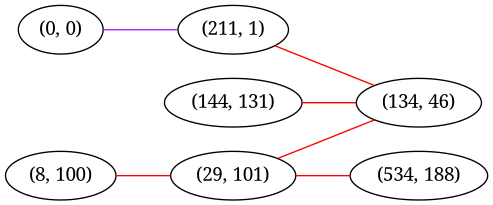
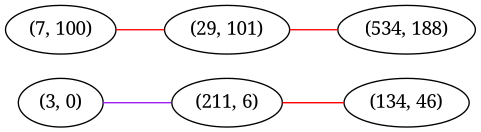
  graph {
    fontname="Noto Serif"
    rankdir=LR
    node [fontname="Noto Serif"]
    edge [color=red fontname="Noto Serif" weight=1]
-   "(0, 0)"
-   "(211, 6)" [label="(211, 1)"]
+   "(0, 0)" [label="(3, 0)"]
+   "(211, 6)"
    n3 [label="(29, 101)"]
-   "(7, 100)" [label="(8, 100)"]
+   "(7, 100)"
    "(134, 46)"
-   "(144, 131)"
    n7 [label="(534, 188)"]
    "(0, 0)" -- "(211, 6)" [color=purple weight=4]
    "(211, 6)" -- "(134, 46)"
-   n3 -- "(134, 46)"
    n3 -- n7
    "(7, 100)" -- n3
-   "(144, 131)" -- "(134, 46)"
  }
